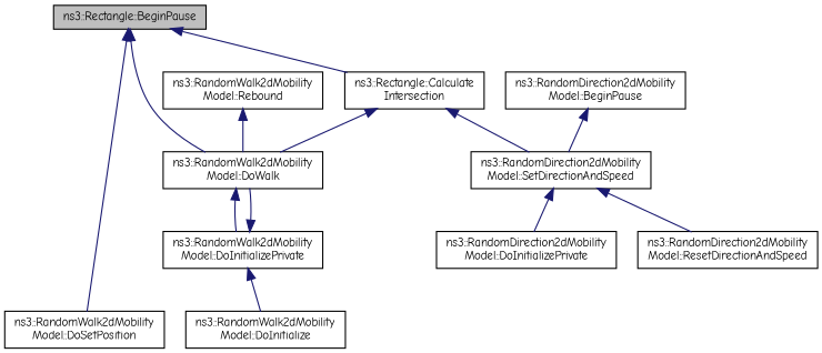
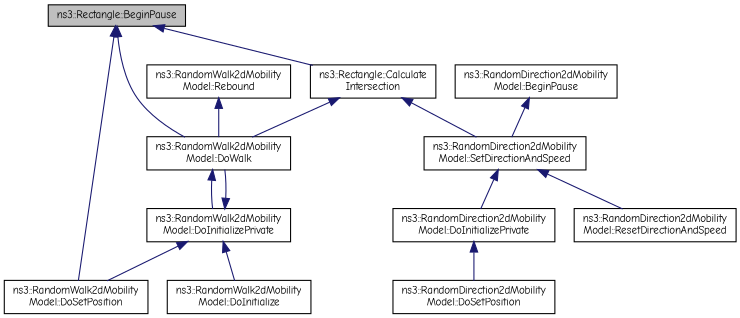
  digraph {
    fontname="Comic Neue"
    rankdir=TB
    node [color=black fillcolor=white fontname="Comic Neue" fontsize=10 shape=record style=filled]
    edge [color=midnightblue dir=back fontname="Comic Neue" fontsize=10 labelfontname=Helvetica labelfontsize=10 style=solid]
    n1 [fillcolor=grey75 fontcolor=black height=0.2 label="ns3::Rectangle::BeginPause" width=0.4]
    n2 [height=0.2 label="ns3::RandomWalk2dMobility\lModel::DoWalk" width=0.4]
    n3 [height=0.2 label="ns3::RandomWalk2dMobility\lModel::DoSetPosition" width=0.4]
    n4 [height=0.2 label="ns3::Rectangle::Calculate\lIntersection" width=0.4]
    n5 [height=0.2 label="ns3::RandomWalk2dMobility\lModel::DoInitializePrivate" width=0.4]
    n6 [height=0.2 label="ns3::RandomDirection2dMobility\lModel::SetDirectionAndSpeed" width=0.4]
    n7 [height=0.2 label="ns3::RandomWalk2dMobility\lModel::DoInitialize" width=0.4]
    n8 [height=0.2 label="ns3::RandomWalk2dMobility\lModel::Rebound" width=0.4]
    n9 [height=0.2 label="ns3::RandomDirection2dMobility\lModel::DoInitializePrivate" width=0.4]
    n10 [height=0.2 label="ns3::RandomDirection2dMobility\lModel::ResetDirectionAndSpeed" width=0.4]
+   n11 [height=0.2 label="ns3::RandomDirection2dMobility\lModel::DoSetPosition" width=0.4]
    n12 [height=0.2 label="ns3::RandomDirection2dMobility\lModel::BeginPause" width=0.4]
    n1 -> n2
    n1 -> n3
    n1 -> n4
    n2 -> n5
    n4 -> n2
    n4 -> n6
    n5 -> n2
+   n5 -> n3
    n5 -> n7
    n6 -> n9
    n6 -> n10
    n8 -> n2
+   n9 -> n11
    n12 -> n6
  }
